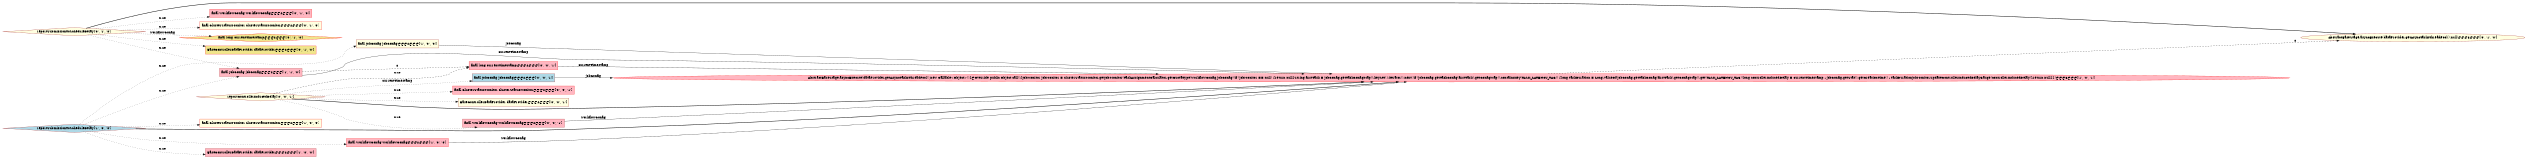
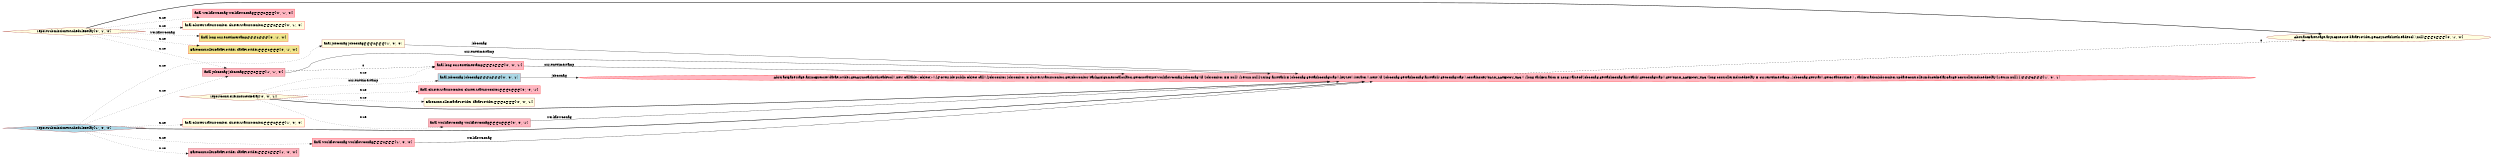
  digraph {
    rankdir=LR
    node [color=brown fillcolor=lightpink shape=box style=filled]
    edge [style=dotted]
    n1 [fillcolor=lightblue label="final JobConfig jobConfig@@@2@@@['0', '0', '1']"]
    n2 [color=red label="AbstractBaseStage.asyncExecute(dataProvider.getAsyncTasksThreadPool(),new Callable<Object>(){@Override public Object call(){JobMonitor jobMonitor = clusterStatusMonitor.getJobMonitor(TaskAssignmentCalculator.getQuotaType(workflowConfig,jobConfig))if (jobMonitor == null) {return null}String firstTask = jobConfig.getTaskConfigMap().keySet().iterator().next()if (jobConfig.getTaskConfig(firstTask).getConfigMap().containsKey(TASK_LATENCY_TAG)) {long taskDuration = Long.valueOf(jobConfig.getTaskConfig(firstTask).getConfigMap().get(TASK_LATENCY_TAG))long controllerInducedDelay = currentTimestamp - jobConfig.getStat().getCreationTime() - taskDurationjobMonitor.updateControllerInducedDelayGauge(controllerInducedDelay)}return null}})@@@3@@@['1', '0', '1']" shape=ellipse]
    n3 [fillcolor=lightyellow label="AbstractBaseStage.asyncExecute(dataProvider.getAsyncTasksThreadPool(),null)@@@3@@@['0', '1', '0']" shape=ellipse]
    n4 [color=red label="final WorkflowConfig workflowConfig@@@2@@@['0', '1', '0']"]
    n5 [color=red fillcolor=lightyellow label="final ClusterStatusMonitor clusterStatusMonitor@@@2@@@['1', '0', '0']"]
    n6 [color=red label="final WorkflowConfig workflowConfig@@@2@@@['1', '0', '0']"]
    n7 [fillcolor=lightyellow label="reportControllerInducedDelay['0', '0', '1']" shape=diamond]
    n8 [color=red label="final ClusterStatusMonitor clusterStatusMonitor@@@2@@@['0', '0', '1']"]
    n9 [color=red label="final long currentTimestamp@@@2@@@['0', '0', '1']"]
    n10 [fillcolor=lightyellow label="BaseControllerDataProvider dataProvider@@@2@@@['0', '0', '1']"]
    n11 [label="final WorkflowConfig workflowConfig@@@2@@@['0', '0', '1']"]
    n12 [fillcolor=lightblue label="reportSubmissionToScheduleDelay['1', '0', '0']" shape=diamond]
    n13 [label="final JobConfig jobConfig@@@2@@@['1', '1', '0']"]
    n14 [fillcolor=lightyellow label="final JobConfig jobConfig@@@2@@@['1', '0', '0']"]
    n15 [label="BaseControllerDataProvider dataProvider@@@2@@@['1', '0', '0']"]
    n16 [color=red fillcolor=lightyellow label="final ClusterStatusMonitor clusterStatusMonitor@@@2@@@['0', '1', '0']"]
-   n17 [color=red fillcolor=khaki label="final long currentTimestamp@@@2@@@['0', '1', '0']" shape=diamond]
+   n17 [color=red fillcolor=khaki label="final long currentTimestamp@@@2@@@['0', '1', '0']"]
    n18 [color=red fillcolor=khaki label="BaseControllerDataProvider dataProvider@@@2@@@['0', '1', '0']"]
    n19 [fillcolor=lightyellow label="reportSubmissionToScheduleDelay['0', '1', '0']" shape=diamond]
    n1 -> n2 [label=jobConfig style=solid]
    n2 -> n3 [label=0 style=dashed]
    n6 -> n2 [label=workflowConfig style=solid]
    n7 -> n1 [label=currentTimestamp]
    n7 -> n2 [style=bold]
    n7 -> n8 [label=true]
-   n7 -> n9 [label=true style=dashed]
+   n7 -> n9 [label=true]
    n7 -> n10 [label=true]
    n7 -> n11 [label=true]
    n9 -> n2 [label=currentTimestamp style=solid]
    n11 -> n2 [label=workflowConfig style=solid]
    n12 -> n2 [style=bold]
    n12 -> n5 [label=true]
    n12 -> n6 [label=true]
    n12 -> n13 [label=true]
    n12 -> n14 [label=true]
    n12 -> n15 [label=true]
    n13 -> n2 [label=currentTimestamp style=solid]
    n13 -> n9 [label=0 style=dashed]
    n14 -> n2 [label=jobConfig style=solid]
    n19 -> n3 [style=bold]
    n19 -> n4 [label=true]
    n19 -> n13 [label=true]
    n19 -> n16 [label=true]
    n19 -> n17 [label=workflowConfig]
    n19 -> n18 [label=true]
  }
